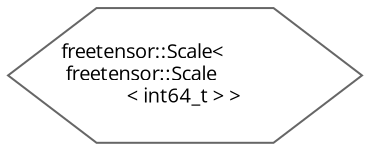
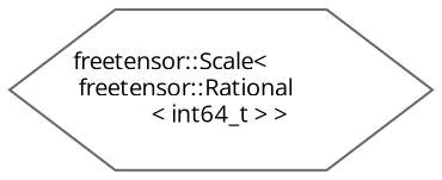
  digraph {
    rankdir=LR
    fontname="Open Sans"
-   n1 [color=grey40 fillcolor=white fontname="Open Sans" fontsize=10 height=0.2 label="freetensor::Scale\<\l freetensor::Scale\l\< int64_t \> \>" shape=hexagon style=filled width=0.4]
+   n1 [color=grey40 fillcolor=white fontname="Open Sans" fontsize=10 height=0.2 label="freetensor::Scale\<\l freetensor::Rational\l\< int64_t \> \>" shape=hexagon style=filled width=0.4]
  }
